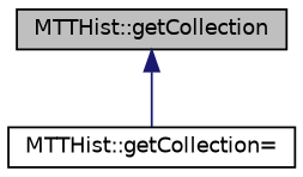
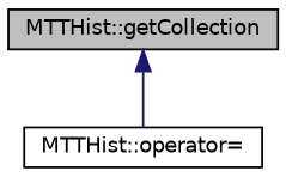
  digraph {
    rankdir=TB
    node [color=black fontname=Helvetica fontsize=10 shape=record style=filled]
    n1 [fillcolor=grey75 fontcolor=black height=0.2 label="MTTHist::getCollection" width=0.4]
-   n2 [fillcolor=white height=0.2 label="MTTHist::getCollection=" width=0.4]
+   n2 [fillcolor=white height=0.2 label="MTTHist::operator=" width=0.4]
    n1 -> n2 [color=midnightblue dir=back fontname=Helvetica fontsize=10 labelfontname=Helvetica labelfontsize=10 style=solid]
  }
